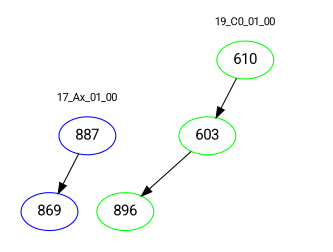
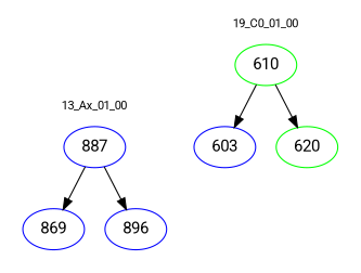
  digraph {
    fontname=Roboto
    node [color=blue fontname=Roboto]
    edge [color=black fontname=Roboto]
    n1 [label=887]
    n2 [label=869]
-   n3 [color=green label=896]
+   n3 [label=896]
    n4 [color=green label=610]
-   n5 [color=green label=603]
+   n5 [label=603]
+   n6 [color=green label=620]
    subgraph cluster_1 {
      color=white
      fontsize=10
-     label="17_Ax_01_00"
+     label="13_Ax_01_00"
      n1
      n2
      n3
    }
    subgraph cluster_2 {
      color=white
      fontsize=10
      label="19_C0_01_00"
      n4
      n5
+     n6
    }
    n1 -> n2
-   n5 -> n3
+   n1 -> n3
    n4 -> n5
+   n4 -> n6
  }
